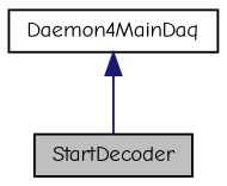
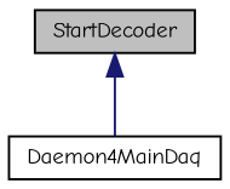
  digraph {
    rankdir=TB
    fontname="Comic Neue"
    node [color=black fontname="Comic Neue" fontsize=10 shape=record]
    n1 [fillcolor=grey75 fontcolor=black height=0.2 label=StartDecoder style=filled width=0.4]
    n2 [height=0.2 label=Daemon4MainDaq width=0.4]
-   n2 -> n1 [color=midnightblue dir=back fontname="Comic Neue" fontsize=10 labelfontname=FreeSans labelfontsize=10 style=solid]
+   n1 -> n2 [color=midnightblue dir=back fontname="Comic Neue" fontsize=10 labelfontname=FreeSans labelfontsize=10 style=solid]
  }
